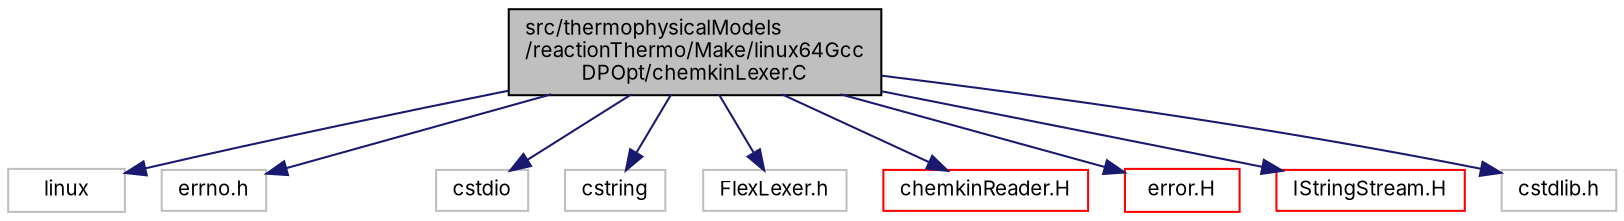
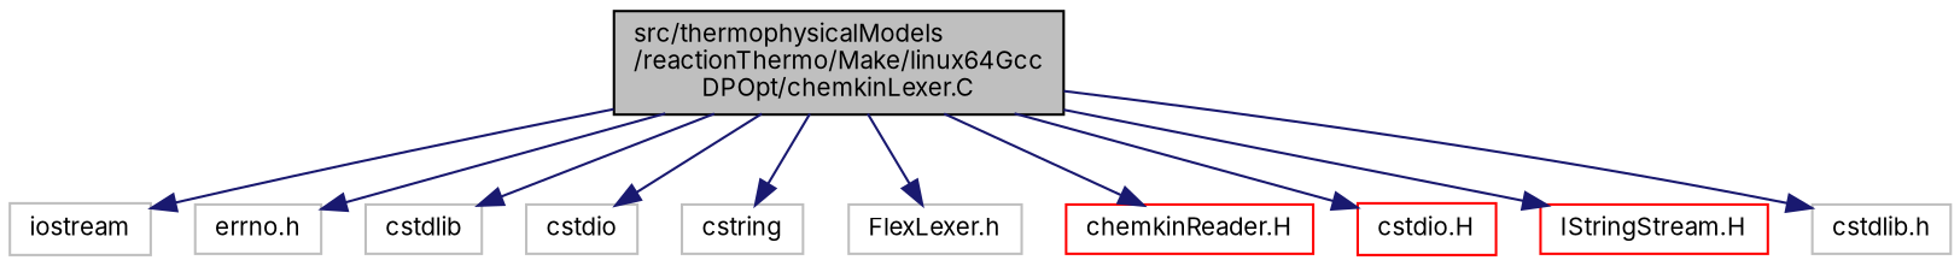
  digraph {
    fontname=Inter
    node [color=grey75 fontname=Inter fontsize=10 shape=record]
    edge [color=midnightblue fontname=Inter fontsize=10 labelfontname=FreeSans labelfontsize=10 style=solid]
    n1 [color=black fillcolor=grey75 fontcolor=black height=0.2 label="src/thermophysicalModels\l/reactionThermo/Make/linux64Gcc\lDPOpt/chemkinLexer.C" style=filled width=0.4]
-   n2 [height=0.2 label=linux width=0.4]
+   n2 [height=0.2 label=iostream width=0.4]
    n3 [height=0.2 label="errno.h" width=0.4]
+   n4 [height=0.2 label=cstdlib width=0.4]
    n5 [height=0.2 label=cstdio width=0.4]
    n6 [height=0.2 label=cstring width=0.4]
    n7 [height=0.2 label="FlexLexer.h" width=0.4]
    n8 [color=red height=0.2 label="chemkinReader.H" width=0.4]
-   n9 [color=red height=0.2 label="error.H" width=0.4]
+   n9 [color=red height=0.2 label="cstdio.H" width=0.4]
    n10 [color=red height=0.2 label="IStringStream.H" width=0.4]
    n11 [height=0.2 label="cstdlib.h" width=0.4]
    n1 -> n2
    n1 -> n3
+   n1 -> n4
    n1 -> n5
    n1 -> n6
    n1 -> n7
    n1 -> n8
    n1 -> n9
    n1 -> n10
    n1 -> n11
  }
